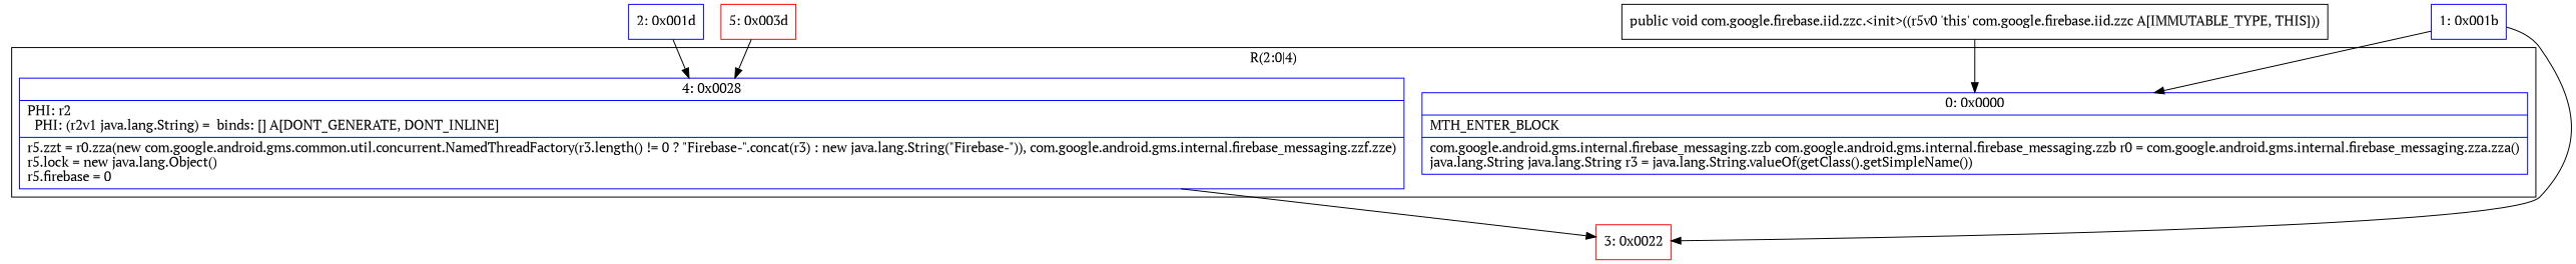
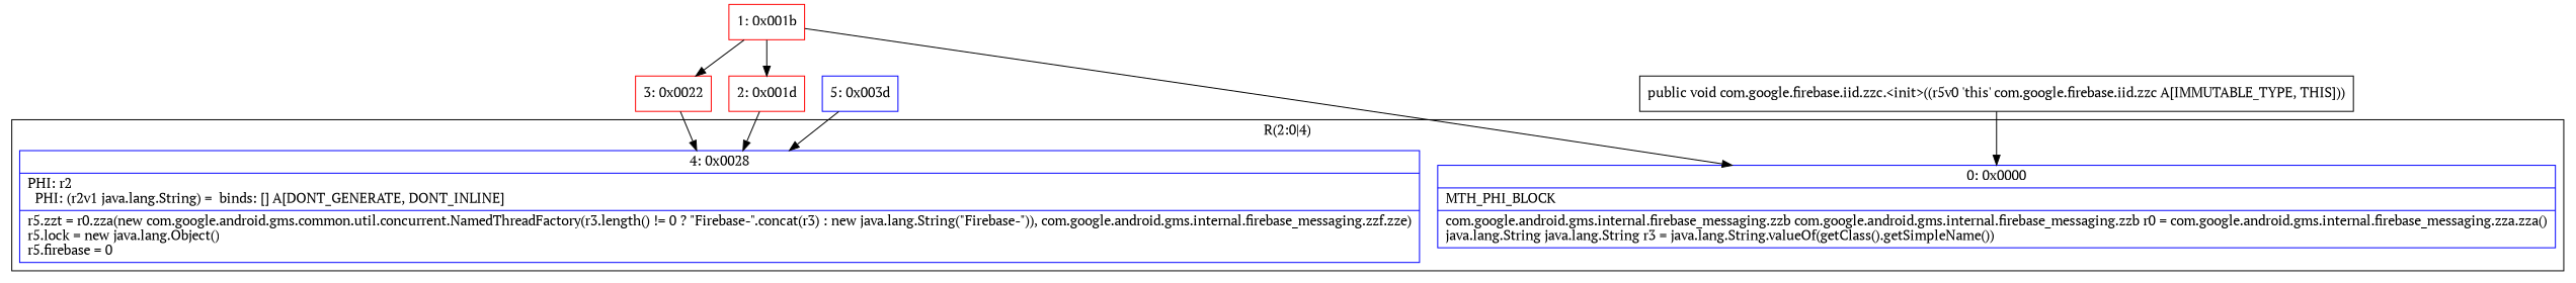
  digraph {
    fontname="PT Serif"
    node [color=red fontname="PT Serif" shape=record]
    edge [fontname="PT Serif"]
-   n1 [color=blue label="{0\:\ 0x0000|MTH_ENTER_BLOCK\l|com.google.android.gms.internal.firebase_messaging.zzb com.google.android.gms.internal.firebase_messaging.zzb r0 = com.google.android.gms.internal.firebase_messaging.zza.zza()\ljava.lang.String java.lang.String r3 = java.lang.String.valueOf(getClass().getSimpleName())\l}"]
+   n1 [color=blue label="{0\:\ 0x0000|MTH_PHI_BLOCK\l|com.google.android.gms.internal.firebase_messaging.zzb com.google.android.gms.internal.firebase_messaging.zzb r0 = com.google.android.gms.internal.firebase_messaging.zza.zza()\ljava.lang.String java.lang.String r3 = java.lang.String.valueOf(getClass().getSimpleName())\l}"]
    n2 [color=blue label="{4\:\ 0x0028|PHI: r2 \l  PHI: (r2v1 java.lang.String) =  binds: [] A[DONT_GENERATE, DONT_INLINE]\l|r5.zzt = r0.zza(new com.google.android.gms.common.util.concurrent.NamedThreadFactory(r3.length() != 0 ? \"Firebase\-\".concat(r3) : new java.lang.String(\"Firebase\-\")), com.google.android.gms.internal.firebase_messaging.zzf.zze)\lr5.lock = new java.lang.Object()\lr5.firebase = 0\l}"]
-   n3 [color=blue label="{1\:\ 0x001b}"]
-   n4 [color=blue label="{2\:\ 0x001d}"]
+   n3 [label="{1\:\ 0x001b}"]
+   n4 [label="{2\:\ 0x001d}"]
    n5 [label="{3\:\ 0x0022}"]
-   n6 [label="{5\:\ 0x003d}"]
+   n6 [color=blue label="{5\:\ 0x003d}"]
    n7 [label="{public void com.google.firebase.iid.zzc.\<init\>((r5v0 'this' com.google.firebase.iid.zzc A[IMMUTABLE_TYPE, THIS])) }" color=""]
    subgraph cluster_1 {
      label="R(2:0|4)"
      n1
      n2
    }
    n3 -> n1
+   n3 -> n4
    n3 -> n5
    n4 -> n2
-   n2 -> n5
+   n5 -> n2
    n6 -> n2
    n7 -> n1
  }
